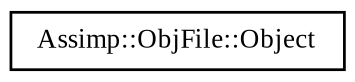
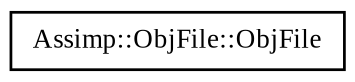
  digraph {
    rankdir=TB
    fontname="Liberation Serif"
-   n1 [color=black fillcolor=white fontname="Liberation Serif" fontsize=10 height=0.2 label="Assimp::ObjFile::Object" shape=record style=filled width=0.4]
+   n1 [color=black fillcolor=white fontname="Liberation Serif" fontsize=10 height=0.2 label="Assimp::ObjFile::ObjFile" shape=record style=filled width=0.4]
  }
